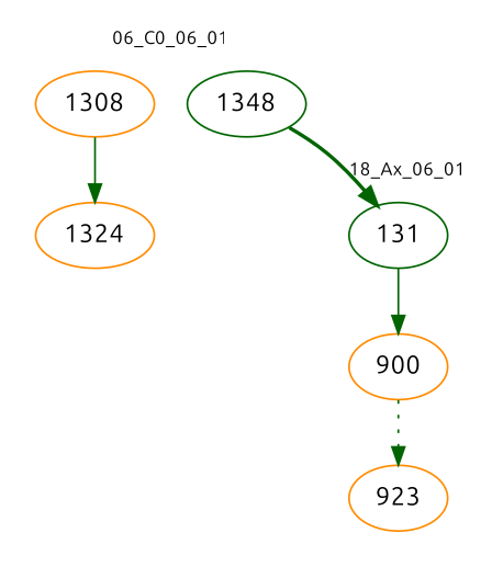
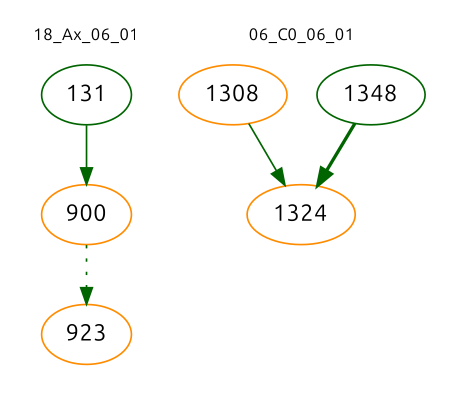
  digraph {
    fontname=Ubuntu
    node [color=darkorange fontname=Ubuntu]
    edge [color=darkgreen fontname=Ubuntu style=solid]
    n1 [color=darkgreen label=131]
    n2 [label=900]
    n3 [label=923]
    n4 [color=darkgreen label=1348]
    n5 [label=1324]
    n6 [label=1308]
    subgraph cluster_1 {
      color=white
      fontsize=10
      label="18_Ax_06_01"
      n1
      n2
      n3
    }
    subgraph cluster_2 {
      color=white
      fontsize=10
      label="06_C0_06_01"
      n4
      n5
      n6
    }
    n1 -> n2
    n2 -> n3 [style=dotted]
-   n4 -> n1 [style=bold]
+   n4 -> n5 [style=bold]
    n6 -> n5
  }
